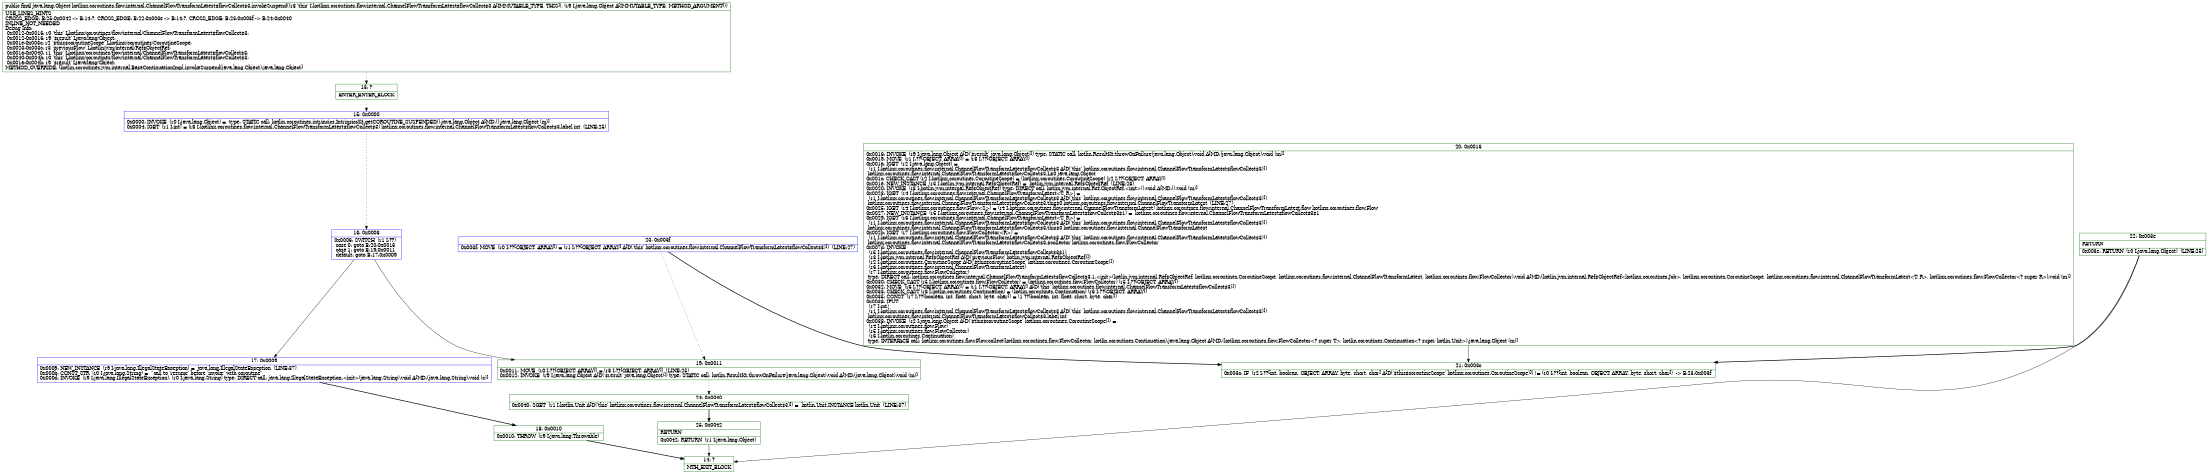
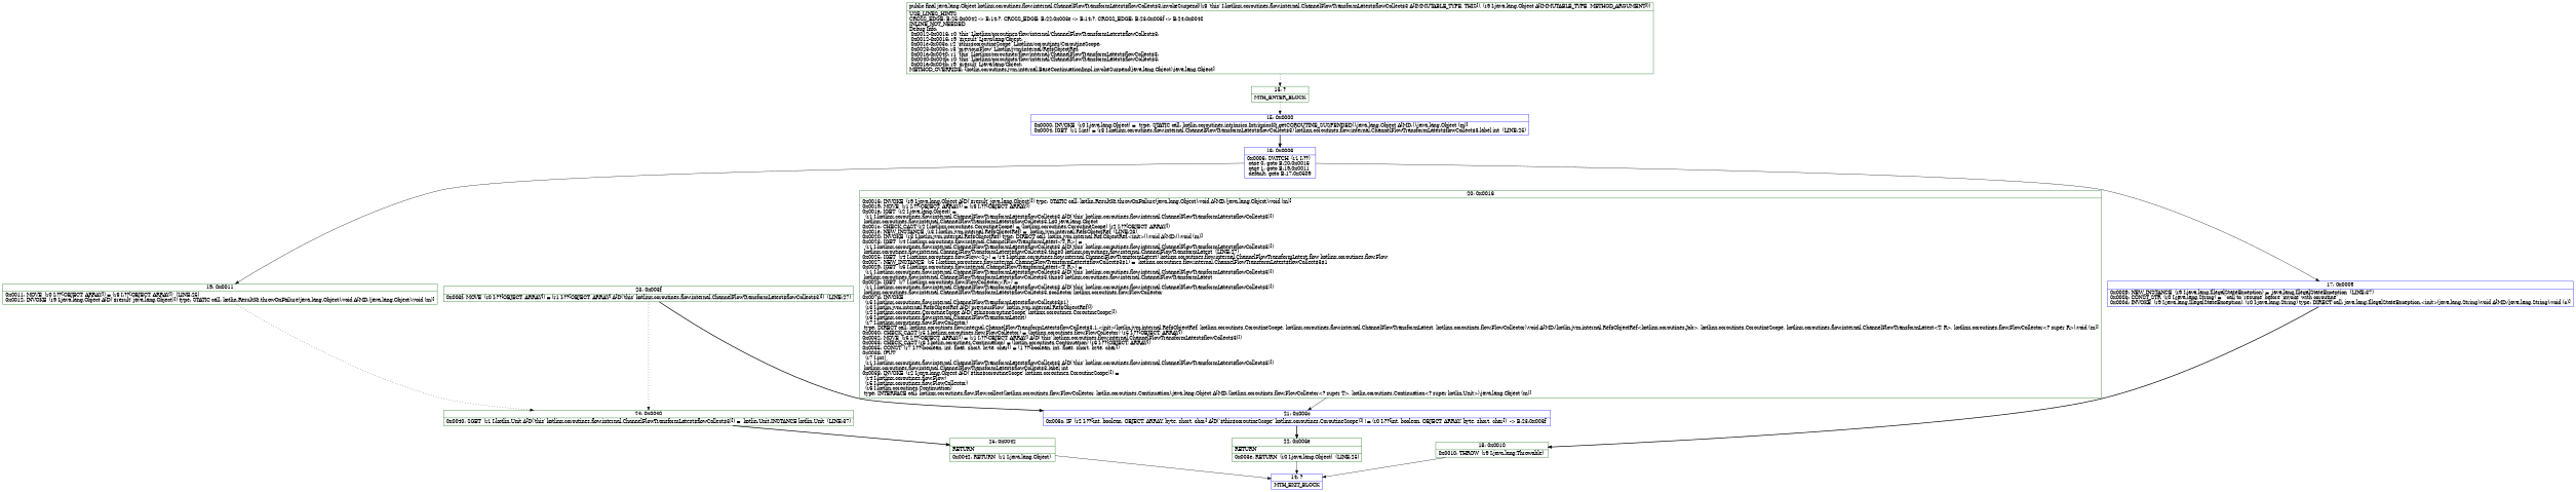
  digraph {
    node [color=darkgreen shape=record]
    edge [style=bold]
-   n1 [label="{13\:\ ?|ENTER_ENTER_BLOCK\l}"]
+   n1 [label="{13\:\ ?|MTH_ENTER_BLOCK\l}"]
    n2 [color=blue label="{15\:\ 0x0000|0x0000: INVOKE  (r0 I:java.lang.Object) =  type: STATIC call: kotlin.coroutines.intrinsics.IntrinsicsKt.getCOROUTINE_SUSPENDED():java.lang.Object A[MD:():java.lang.Object (m)]\l0x0004: IGET  (r1 I:int) = (r8 I:kotlinx.coroutines.flow.internal.ChannelFlowTransformLatest$flowCollect$3) kotlinx.coroutines.flow.internal.ChannelFlowTransformLatest$flowCollect$3.label int  (LINE:25)\l}"]
-   n3 [color=blue label="{16\:\ 0x0006|0x0006: SWITCH  (r1 I:??)\l case 0: goto B:20:0x0016\l case 1: goto B:19:0x0011\l default: goto B:17:0x0009 \l}"]
+   n3 [color=blue label="{16\:\ 0x0006|0x0006: SWITCH  (r1 I:??)\l case 0: goto B:20:0x0016\l case 1: goto B:19:0x0011\l default: goto B:17:0x0509 \l}"]
    n4 [color=blue label="{17\:\ 0x0009|0x0009: NEW_INSTANCE  (r9 I:java.lang.IllegalStateException) =  java.lang.IllegalStateException  (LINE:37)\l0x000b: CONST_STR  (r0 I:java.lang.String) =  \"call to 'resume' before 'invoke' with coroutine\" \l0x000d: INVOKE  (r9 I:java.lang.IllegalStateException), (r0 I:java.lang.String) type: DIRECT call: java.lang.IllegalStateException.\<init\>(java.lang.String):void A[MD:(java.lang.String):void (c)]\l}"]
    n5 [label="{19\:\ 0x0011|0x0011: MOVE  (r0 I:??[OBJECT, ARRAY]) = (r8 I:??[OBJECT, ARRAY])  (LINE:25)\l0x0012: INVOKE  (r9 I:java.lang.Object A[D('$result' java.lang.Object)]) type: STATIC call: kotlin.ResultKt.throwOnFailure(java.lang.Object):void A[MD:(java.lang.Object):void (m)]\l}"]
    n6 [label="{18\:\ 0x0010|0x0010: THROW  (r9 I:java.lang.Throwable) \l}"]
    n7 [label="{24\:\ 0x0040|0x0040: SGET  (r1 I:kotlin.Unit A[D('this' kotlinx.coroutines.flow.internal.ChannelFlowTransformLatest$flowCollect$3)]) =  kotlin.Unit.INSTANCE kotlin.Unit  (LINE:37)\l}"]
    n8 [label="{20\:\ 0x0016|0x0016: INVOKE  (r9 I:java.lang.Object A[D('$result' java.lang.Object)]) type: STATIC call: kotlin.ResultKt.throwOnFailure(java.lang.Object):void A[MD:(java.lang.Object):void (m)]\l0x0019: MOVE  (r1 I:??[OBJECT, ARRAY]) = (r8 I:??[OBJECT, ARRAY]) \l0x001a: IGET  (r2 I:java.lang.Object) = \l  (r1 I:kotlinx.coroutines.flow.internal.ChannelFlowTransformLatest$flowCollect$3 A[D('this' kotlinx.coroutines.flow.internal.ChannelFlowTransformLatest$flowCollect$3)])\l kotlinx.coroutines.flow.internal.ChannelFlowTransformLatest$flowCollect$3.L$0 java.lang.Object \l0x001c: CHECK_CAST (r2 I:kotlinx.coroutines.CoroutineScope) = (kotlinx.coroutines.CoroutineScope) (r2 I:??[OBJECT, ARRAY]) \l0x001e: NEW_INSTANCE  (r3 I:kotlin.jvm.internal.Ref$ObjectRef) =  kotlin.jvm.internal.Ref$ObjectRef  (LINE:26)\l0x0020: INVOKE  (r3 I:kotlin.jvm.internal.Ref$ObjectRef) type: DIRECT call: kotlin.jvm.internal.Ref.ObjectRef.\<init\>():void A[MD:():void (m)]\l0x0023: IGET  (r4 I:kotlinx.coroutines.flow.internal.ChannelFlowTransformLatest\<T, R\>) = \l  (r1 I:kotlinx.coroutines.flow.internal.ChannelFlowTransformLatest$flowCollect$3 A[D('this' kotlinx.coroutines.flow.internal.ChannelFlowTransformLatest$flowCollect$3)])\l kotlinx.coroutines.flow.internal.ChannelFlowTransformLatest$flowCollect$3.this$0 kotlinx.coroutines.flow.internal.ChannelFlowTransformLatest  (LINE:27)\l0x0025: IGET  (r4 I:kotlinx.coroutines.flow.Flow\<S\>) = (r4 I:kotlinx.coroutines.flow.internal.ChannelFlowTransformLatest) kotlinx.coroutines.flow.internal.ChannelFlowTransformLatest.flow kotlinx.coroutines.flow.Flow \l0x0027: NEW_INSTANCE  (r5 I:kotlinx.coroutines.flow.internal.ChannelFlowTransformLatest$flowCollect$3$1) =  kotlinx.coroutines.flow.internal.ChannelFlowTransformLatest$flowCollect$3$1 \l0x0029: IGET  (r6 I:kotlinx.coroutines.flow.internal.ChannelFlowTransformLatest\<T, R\>) = \l  (r1 I:kotlinx.coroutines.flow.internal.ChannelFlowTransformLatest$flowCollect$3 A[D('this' kotlinx.coroutines.flow.internal.ChannelFlowTransformLatest$flowCollect$3)])\l kotlinx.coroutines.flow.internal.ChannelFlowTransformLatest$flowCollect$3.this$0 kotlinx.coroutines.flow.internal.ChannelFlowTransformLatest \l0x002b: IGET  (r7 I:kotlinx.coroutines.flow.FlowCollector\<R\>) = \l  (r1 I:kotlinx.coroutines.flow.internal.ChannelFlowTransformLatest$flowCollect$3 A[D('this' kotlinx.coroutines.flow.internal.ChannelFlowTransformLatest$flowCollect$3)])\l kotlinx.coroutines.flow.internal.ChannelFlowTransformLatest$flowCollect$3.$collector kotlinx.coroutines.flow.FlowCollector \l0x007d: INVOKE  \l  (r5 I:kotlinx.coroutines.flow.internal.ChannelFlowTransformLatest$flowCollect$3$1)\l  (r3 I:kotlin.jvm.internal.Ref$ObjectRef A[D('previousFlow' kotlin.jvm.internal.Ref$ObjectRef)])\l  (r2 I:kotlinx.coroutines.CoroutineScope A[D('$this$coroutineScope' kotlinx.coroutines.CoroutineScope)])\l  (r6 I:kotlinx.coroutines.flow.internal.ChannelFlowTransformLatest)\l  (r7 I:kotlinx.coroutines.flow.FlowCollector)\l type: DIRECT call: kotlinx.coroutines.flow.internal.ChannelFlowTransformLatest$flowCollect$3.1.\<init\>(kotlin.jvm.internal.Ref$ObjectRef, kotlinx.coroutines.CoroutineScope, kotlinx.coroutines.flow.internal.ChannelFlowTransformLatest, kotlinx.coroutines.flow.FlowCollector):void A[MD:(kotlin.jvm.internal.Ref$ObjectRef\<kotlinx.coroutines.Job\>, kotlinx.coroutines.CoroutineScope, kotlinx.coroutines.flow.internal.ChannelFlowTransformLatest\<T, R\>, kotlinx.coroutines.flow.FlowCollector\<? super R\>):void (m)]\l0x0030: CHECK_CAST (r5 I:kotlinx.coroutines.flow.FlowCollector) = (kotlinx.coroutines.flow.FlowCollector) (r5 I:??[OBJECT, ARRAY]) \l0x0032: MOVE  (r6 I:??[OBJECT, ARRAY]) = (r1 I:??[OBJECT, ARRAY] A[D('this' kotlinx.coroutines.flow.internal.ChannelFlowTransformLatest$flowCollect$3)]) \l0x0033: CHECK_CAST (r6 I:kotlin.coroutines.Continuation) = (kotlin.coroutines.Continuation) (r6 I:??[OBJECT, ARRAY]) \l0x0035: CONST  (r7 I:??[boolean, int, float, short, byte, char]) = (1 ??[boolean, int, float, short, byte, char]) \l0x0036: IPUT  \l  (r7 I:int)\l  (r1 I:kotlinx.coroutines.flow.internal.ChannelFlowTransformLatest$flowCollect$3 A[D('this' kotlinx.coroutines.flow.internal.ChannelFlowTransformLatest$flowCollect$3)])\l kotlinx.coroutines.flow.internal.ChannelFlowTransformLatest$flowCollect$3.label int \l0x0038: INVOKE  (r2 I:java.lang.Object A[D('$this$coroutineScope' kotlinx.coroutines.CoroutineScope)]) = \l  (r4 I:kotlinx.coroutines.flow.Flow)\l  (r5 I:kotlinx.coroutines.flow.FlowCollector)\l  (r6 I:kotlin.coroutines.Continuation)\l type: INTERFACE call: kotlinx.coroutines.flow.Flow.collect(kotlinx.coroutines.flow.FlowCollector, kotlin.coroutines.Continuation):java.lang.Object A[MD:(kotlinx.coroutines.flow.FlowCollector\<? super T\>, kotlin.coroutines.Continuation\<? super kotlin.Unit\>):java.lang.Object (m)]\l}"]
-   n9 [label="{21\:\ 0x003c|0x003c: IF  (r2 I:??[int, boolean, OBJECT, ARRAY, byte, short, char] A[D('$this$coroutineScope' kotlinx.coroutines.CoroutineScope)]) != (r0 I:??[int, boolean, OBJECT, ARRAY, byte, short, char])  \-\> B:23:0x003f \l}"]
-   n10 [label="{14\:\ ?|MTH_EXIT_BLOCK\l}"]
+   n9 [color=blue label="{21\:\ 0x003c|0x003c: IF  (r2 I:??[int, boolean, OBJECT, ARRAY, byte, short, char] A[D('$this$coroutineScope' kotlinx.coroutines.CoroutineScope)]) != (r0 I:??[int, boolean, OBJECT, ARRAY, byte, short, char])  \-\> B:23:0x003f \l}"]
+   n10 [color=blue label="{14\:\ ?|MTH_EXIT_BLOCK\l}"]
    n11 [label="{25\:\ 0x0042|RETURN\l|0x0042: RETURN  (r1 I:java.lang.Object) \l}"]
    n12 [label="{22\:\ 0x003e|RETURN\l|0x003e: RETURN  (r0 I:java.lang.Object)  (LINE:25)\l}"]
-   n13 [color=blue label="{23\:\ 0x003f|0x003f: MOVE  (r0 I:??[OBJECT, ARRAY]) = (r1 I:??[OBJECT, ARRAY] A[D('this' kotlinx.coroutines.flow.internal.ChannelFlowTransformLatest$flowCollect$3)])  (LINE:27)\l}"]
+   n13 [label="{23\:\ 0x003f|0x003f: MOVE  (r0 I:??[OBJECT, ARRAY]) = (r1 I:??[OBJECT, ARRAY] A[D('this' kotlinx.coroutines.flow.internal.ChannelFlowTransformLatest$flowCollect$3)])  (LINE:27)\l}"]
    n14 [label="{public final java.lang.Object kotlinx.coroutines.flow.internal.ChannelFlowTransformLatest$flowCollect$3.invokeSuspend((r8 'this' I:kotlinx.coroutines.flow.internal.ChannelFlowTransformLatest$flowCollect$3 A[IMMUTABLE_TYPE, THIS]), (r9 I:java.lang.Object A[IMMUTABLE_TYPE, METHOD_ARGUMENT]))  | USE_LINES_HINTS\lCROSS_EDGE: B:25:0x0042 \-\> B:14:?, CROSS_EDGE: B:22:0x003e \-\> B:14:?, CROSS_EDGE: B:23:0x003f \-\> B:24:0x0040\lINLINE_NOT_NEEDED\lDebug Info:\l  0x0012\-0x0016: r0 'this' Lkotlinx\/coroutines\/flow\/internal\/ChannelFlowTransformLatest$flowCollect$3;\l  0x0012\-0x0016: r9 '$result' Ljava\/lang\/Object;\l  0x001e\-0x003c: r2 '$this$coroutineScope' Lkotlinx\/coroutines\/CoroutineScope;\l  0x0023\-0x003c: r3 'previousFlow' Lkotlin\/jvm\/internal\/Ref$ObjectRef;\l  0x001a\-0x0040: r1 'this' Lkotlinx\/coroutines\/flow\/internal\/ChannelFlowTransformLatest$flowCollect$3;\l  0x0040\-0x004b: r0 'this' Lkotlinx\/coroutines\/flow\/internal\/ChannelFlowTransformLatest$flowCollect$3;\l  0x001a\-0x004b: r9 '$result' Ljava\/lang\/Object;\lMETHOD_OVERRIDE: [kotlin.coroutines.jvm.internal.BaseContinuationImpl.invokeSuspend(java.lang.Object):java.lang.Object]\l}"]
    n1 -> n2 [style=dotted]
-   n2 -> n3 [style=dotted]
+   n2 -> n3
    n3 -> n4 [style=solid]
    n3 -> n5 [style=solid]
    n4 -> n6
    n5 -> n7 [style=dotted]
-   n6 -> n10
+   n6 -> n10 [style=solid]
    n7 -> n11
    n8 -> n9 [style=solid]
-   n12 -> n9
+   n9 -> n12
    n11 -> n10 [style=solid]
    n12 -> n10 [style=solid]
-   n13 -> n5 [style=dotted]
+   n13 -> n7 [style=dotted]
    n13 -> n9
    n14 -> n1 [style=dotted]
  }
